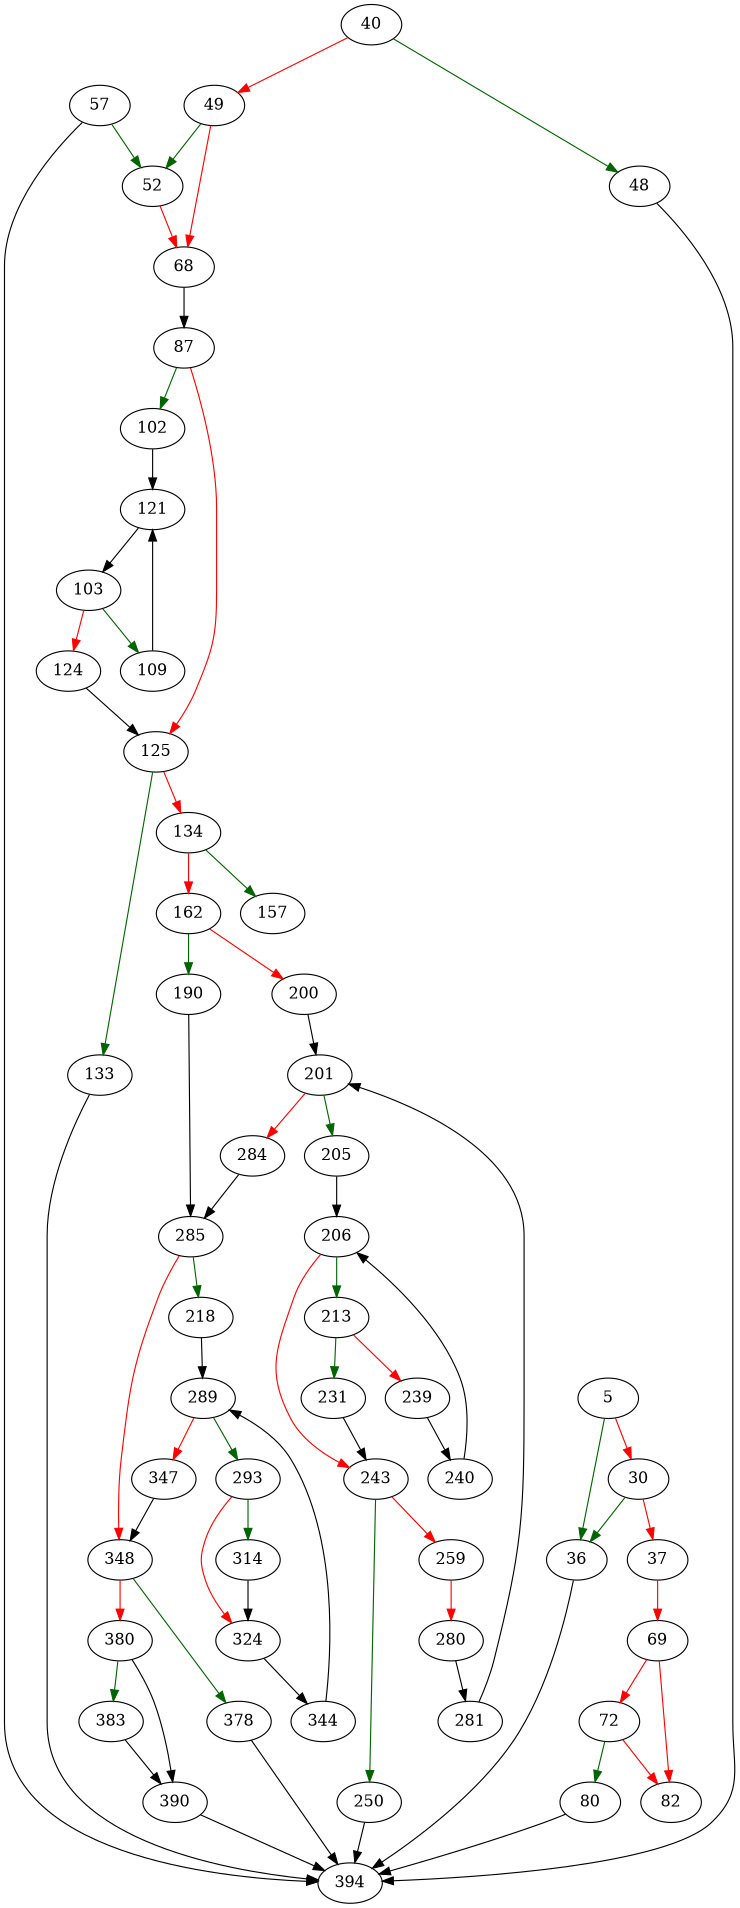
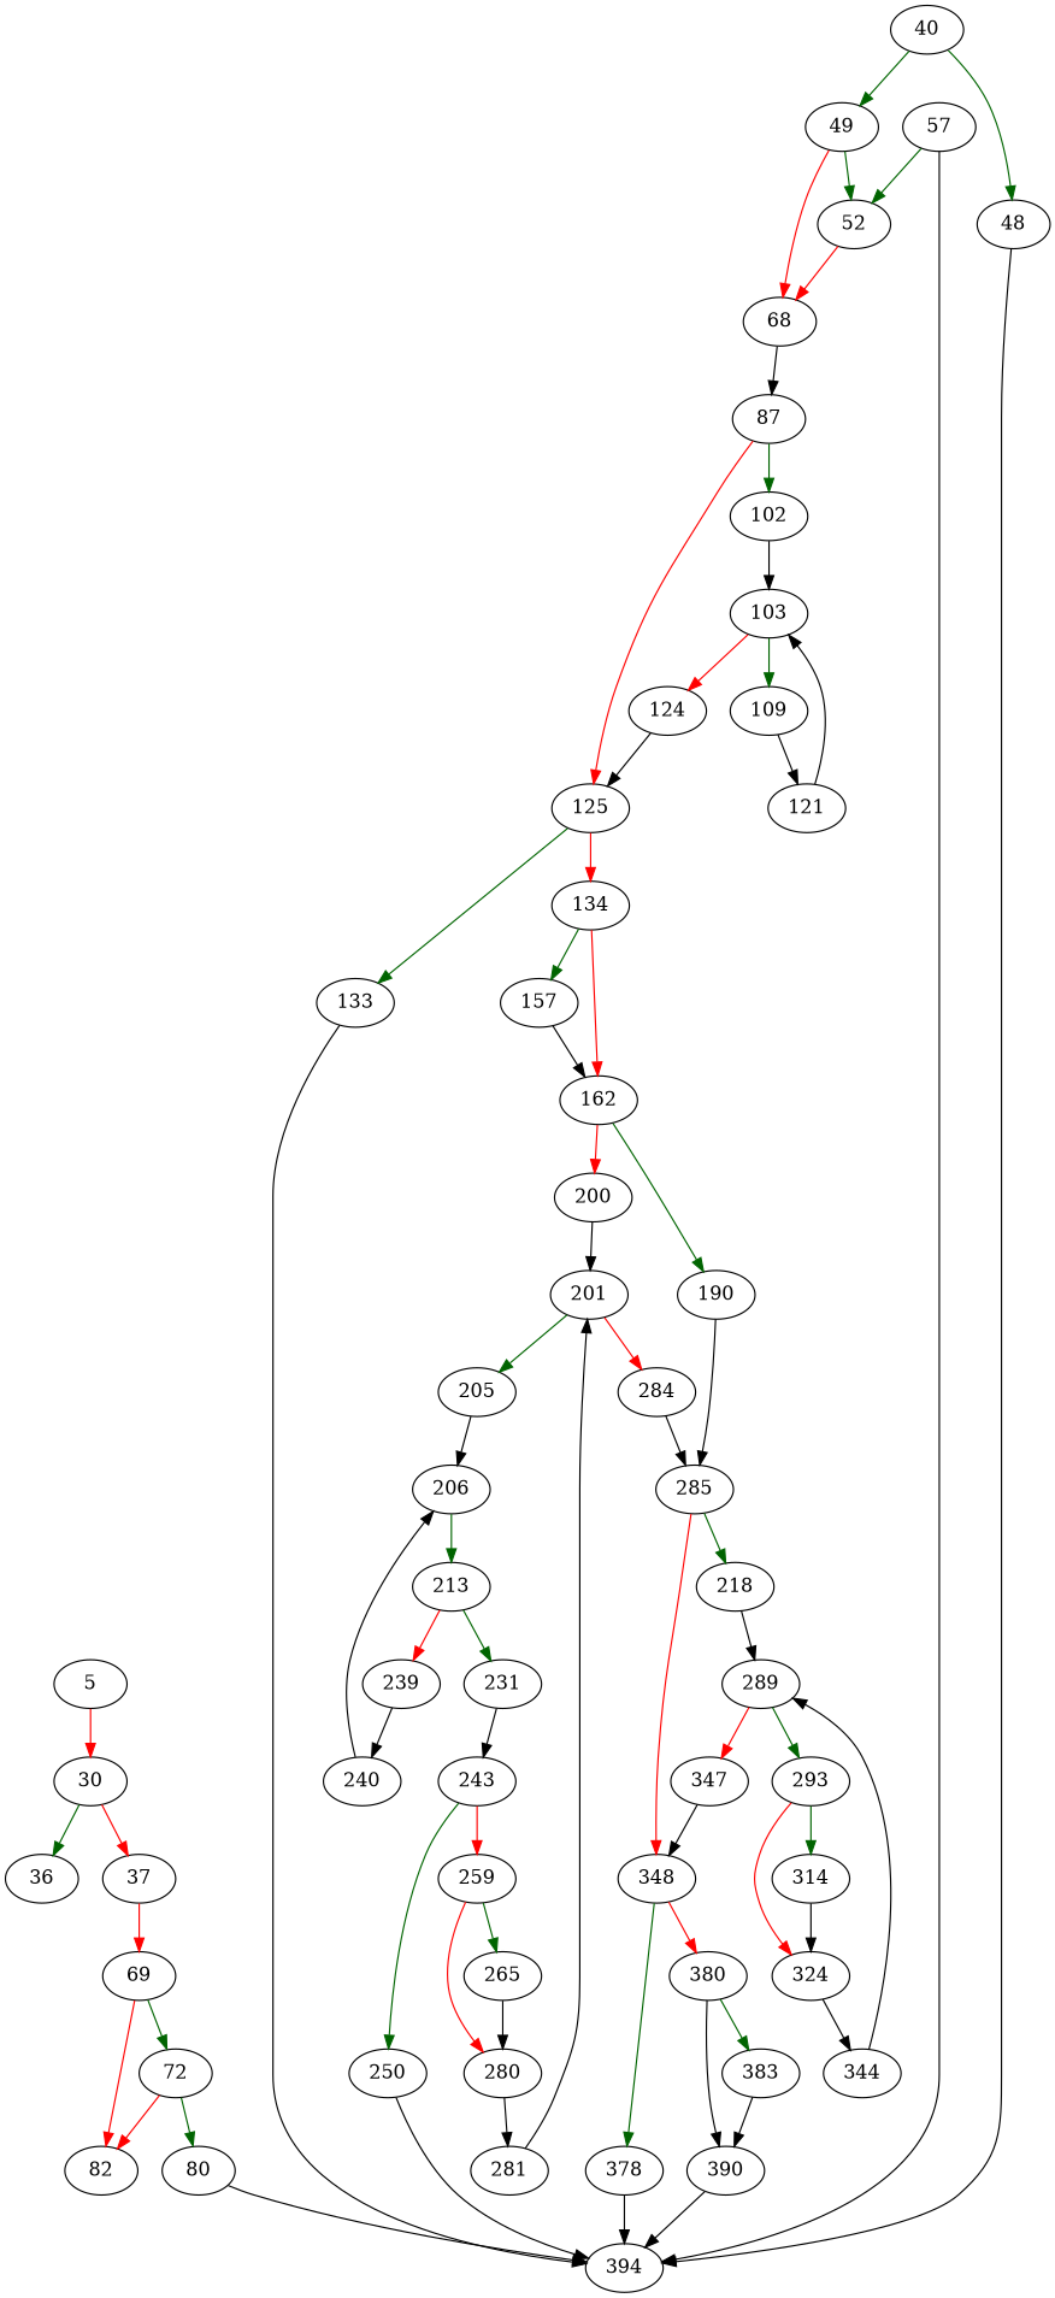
  strict digraph {
    5 [entry=true]
    36
    30
    394
    37
    69
    40
    48
    49
    72
    82
    52
    68
    80
    87
    57
    102
    125
    103
    133
    134
    109
    124
    157
    162
    121
    190
    200
    285
    201
    n31 [label=218]
    348
    205
    284
    289
    378
    380
    206
    213
    243
    231
    239
    250
    259
    240
+   265
    280
    281
    293
    347
    383
    390
    314
    324
    344
-   5 -> 36 [color=darkgreen cond=true]
    5 -> 30 [color=red cond=false]
-   36 -> 394
    30 -> 36 [color=darkgreen cond=true]
    30 -> 37 [color=red cond=false]
    37 -> 69 [color=red cond=false]
-   69 -> 72 [color=red cond=true]
+   69 -> 72 [color=darkgreen cond=true]
    69 -> 82 [color=red cond=false]
    40 -> 48 [color=darkgreen cond=true]
-   40 -> 49 [color=red cond=false]
+   40 -> 49 [color=darkgreen cond=false]
    48 -> 394
    49 -> 52 [color=darkgreen cond=true]
    49 -> 68 [color=red cond=false]
    72 -> 82 [color=red cond=false]
    72 -> 80 [color=darkgreen cond=true]
    52 -> 68 [color=red cond=false]
    68 -> 87
    80 -> 394
    87 -> 102 [color=darkgreen cond=true]
    87 -> 125 [color=red cond=false]
    57 -> 394
    57 -> 52 [color=darkgreen cond=true]
-   102 -> 121
+   102 -> 103
    125 -> 133 [color=darkgreen cond=true]
    125 -> 134 [color=red cond=false]
    103 -> 109 [color=darkgreen cond=true]
    103 -> 124 [color=red cond=false]
    133 -> 394
    134 -> 157 [color=darkgreen cond=true]
    134 -> 162 [color=red cond=false]
    109 -> 121
    124 -> 125
+   157 -> 162
    162 -> 190 [color=darkgreen cond=true]
    162 -> 200 [color=red cond=false]
    121 -> 103
    190 -> 285
    200 -> 201
    285 -> n31 [color=darkgreen cond=true]
    285 -> 348 [color=red cond=false]
    201 -> 205 [color=darkgreen cond=true]
    201 -> 284 [color=red cond=false]
    n31 -> 289
    348 -> 378 [color=darkgreen cond=true]
    348 -> 380 [color=red cond=false]
    205 -> 206
    284 -> 285
    289 -> 293 [color=darkgreen cond=true]
    289 -> 347 [color=red cond=false]
    378 -> 394
    380 -> 383 [color=darkgreen cond=true]
    380 -> 390 [color=black cond=false]
    206 -> 213 [color=darkgreen cond=true]
-   206 -> 243 [color=red cond=false]
    213 -> 231 [color=darkgreen cond=true]
    213 -> 239 [color=red cond=false]
    243 -> 250 [color=darkgreen cond=true]
    243 -> 259 [color=red cond=false]
    231 -> 243
    239 -> 240
    250 -> 394
+   259 -> 265 [color=darkgreen cond=true]
    259 -> 280 [color=red cond=false]
    240 -> 206
+   265 -> 280
    280 -> 281
    281 -> 201
    293 -> 314 [color=darkgreen cond=true]
    293 -> 324 [color=red cond=false]
    347 -> 348
    383 -> 390
    390 -> 394
    314 -> 324
    324 -> 344
    344 -> 289
  }
